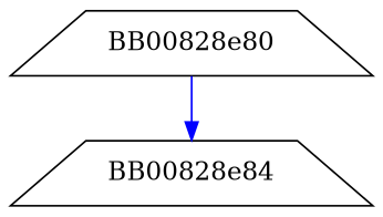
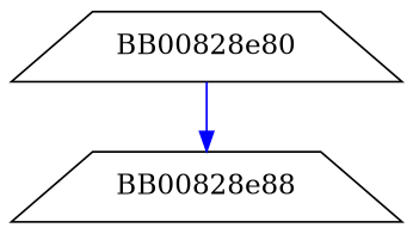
  digraph {
    splines=ortho
    node [shape=trapezium]
    BB00828e80
-   BB00828e84
+   BB00828e84 [label=BB00828e88]
    BB00828e80 -> BB00828e84 [color=blue]
  }
